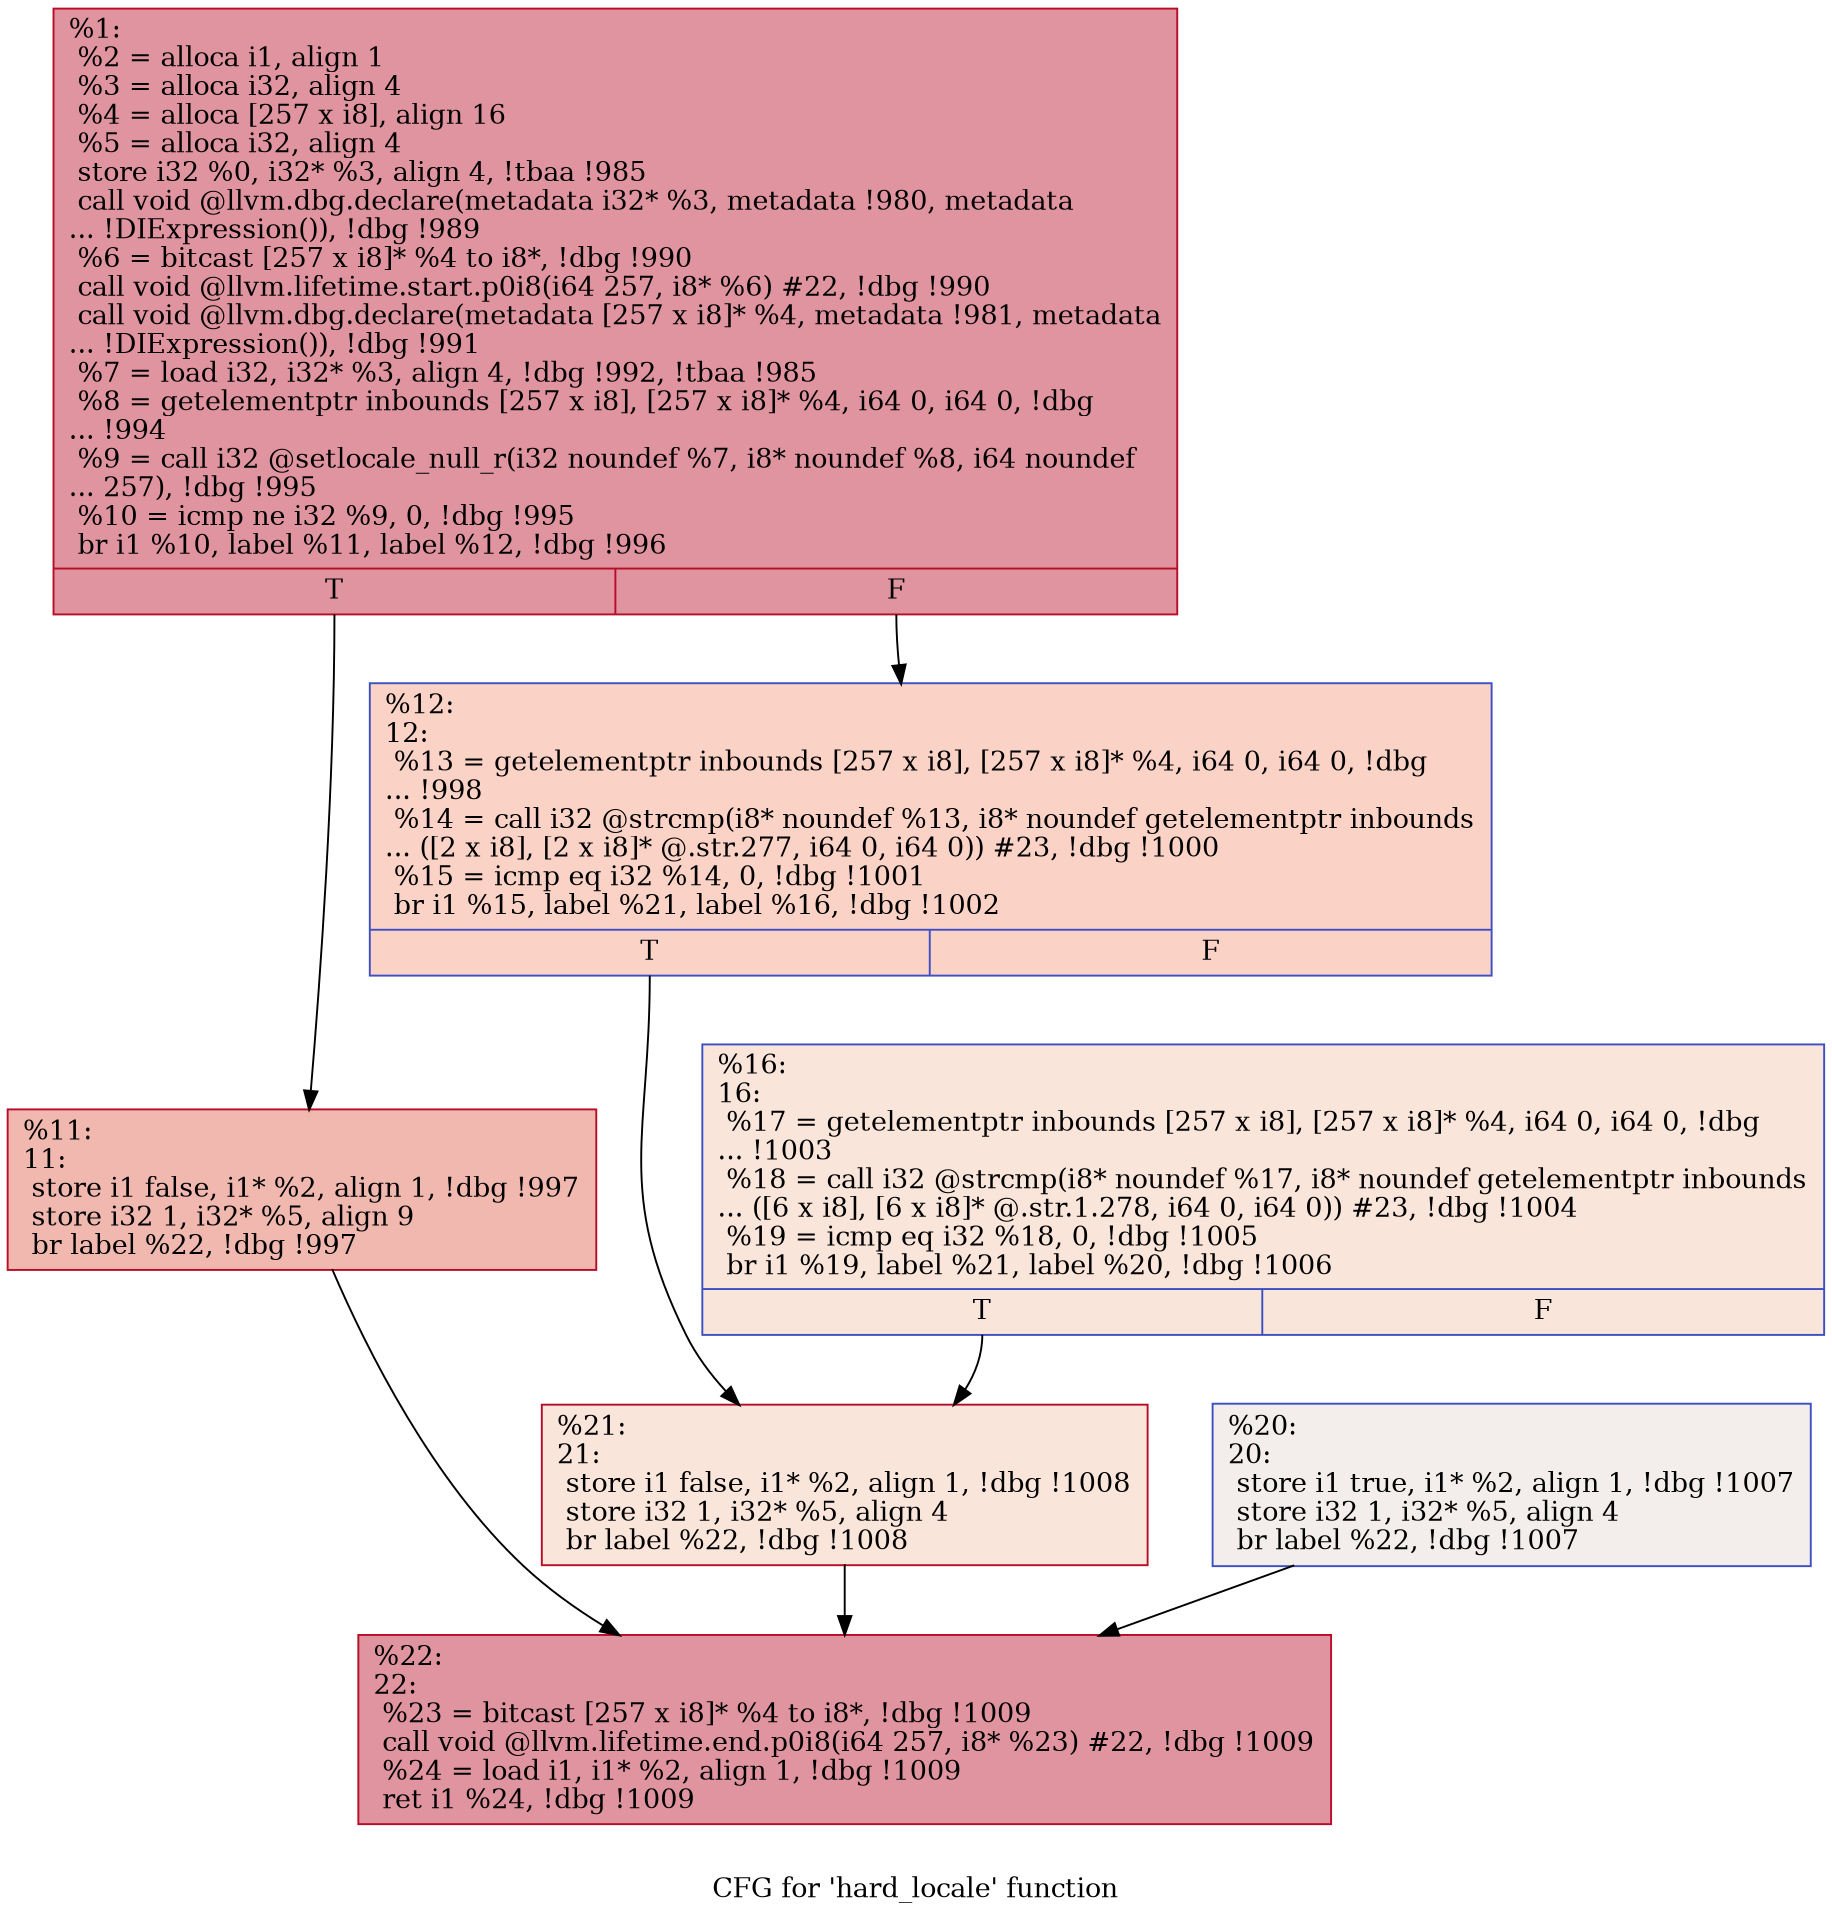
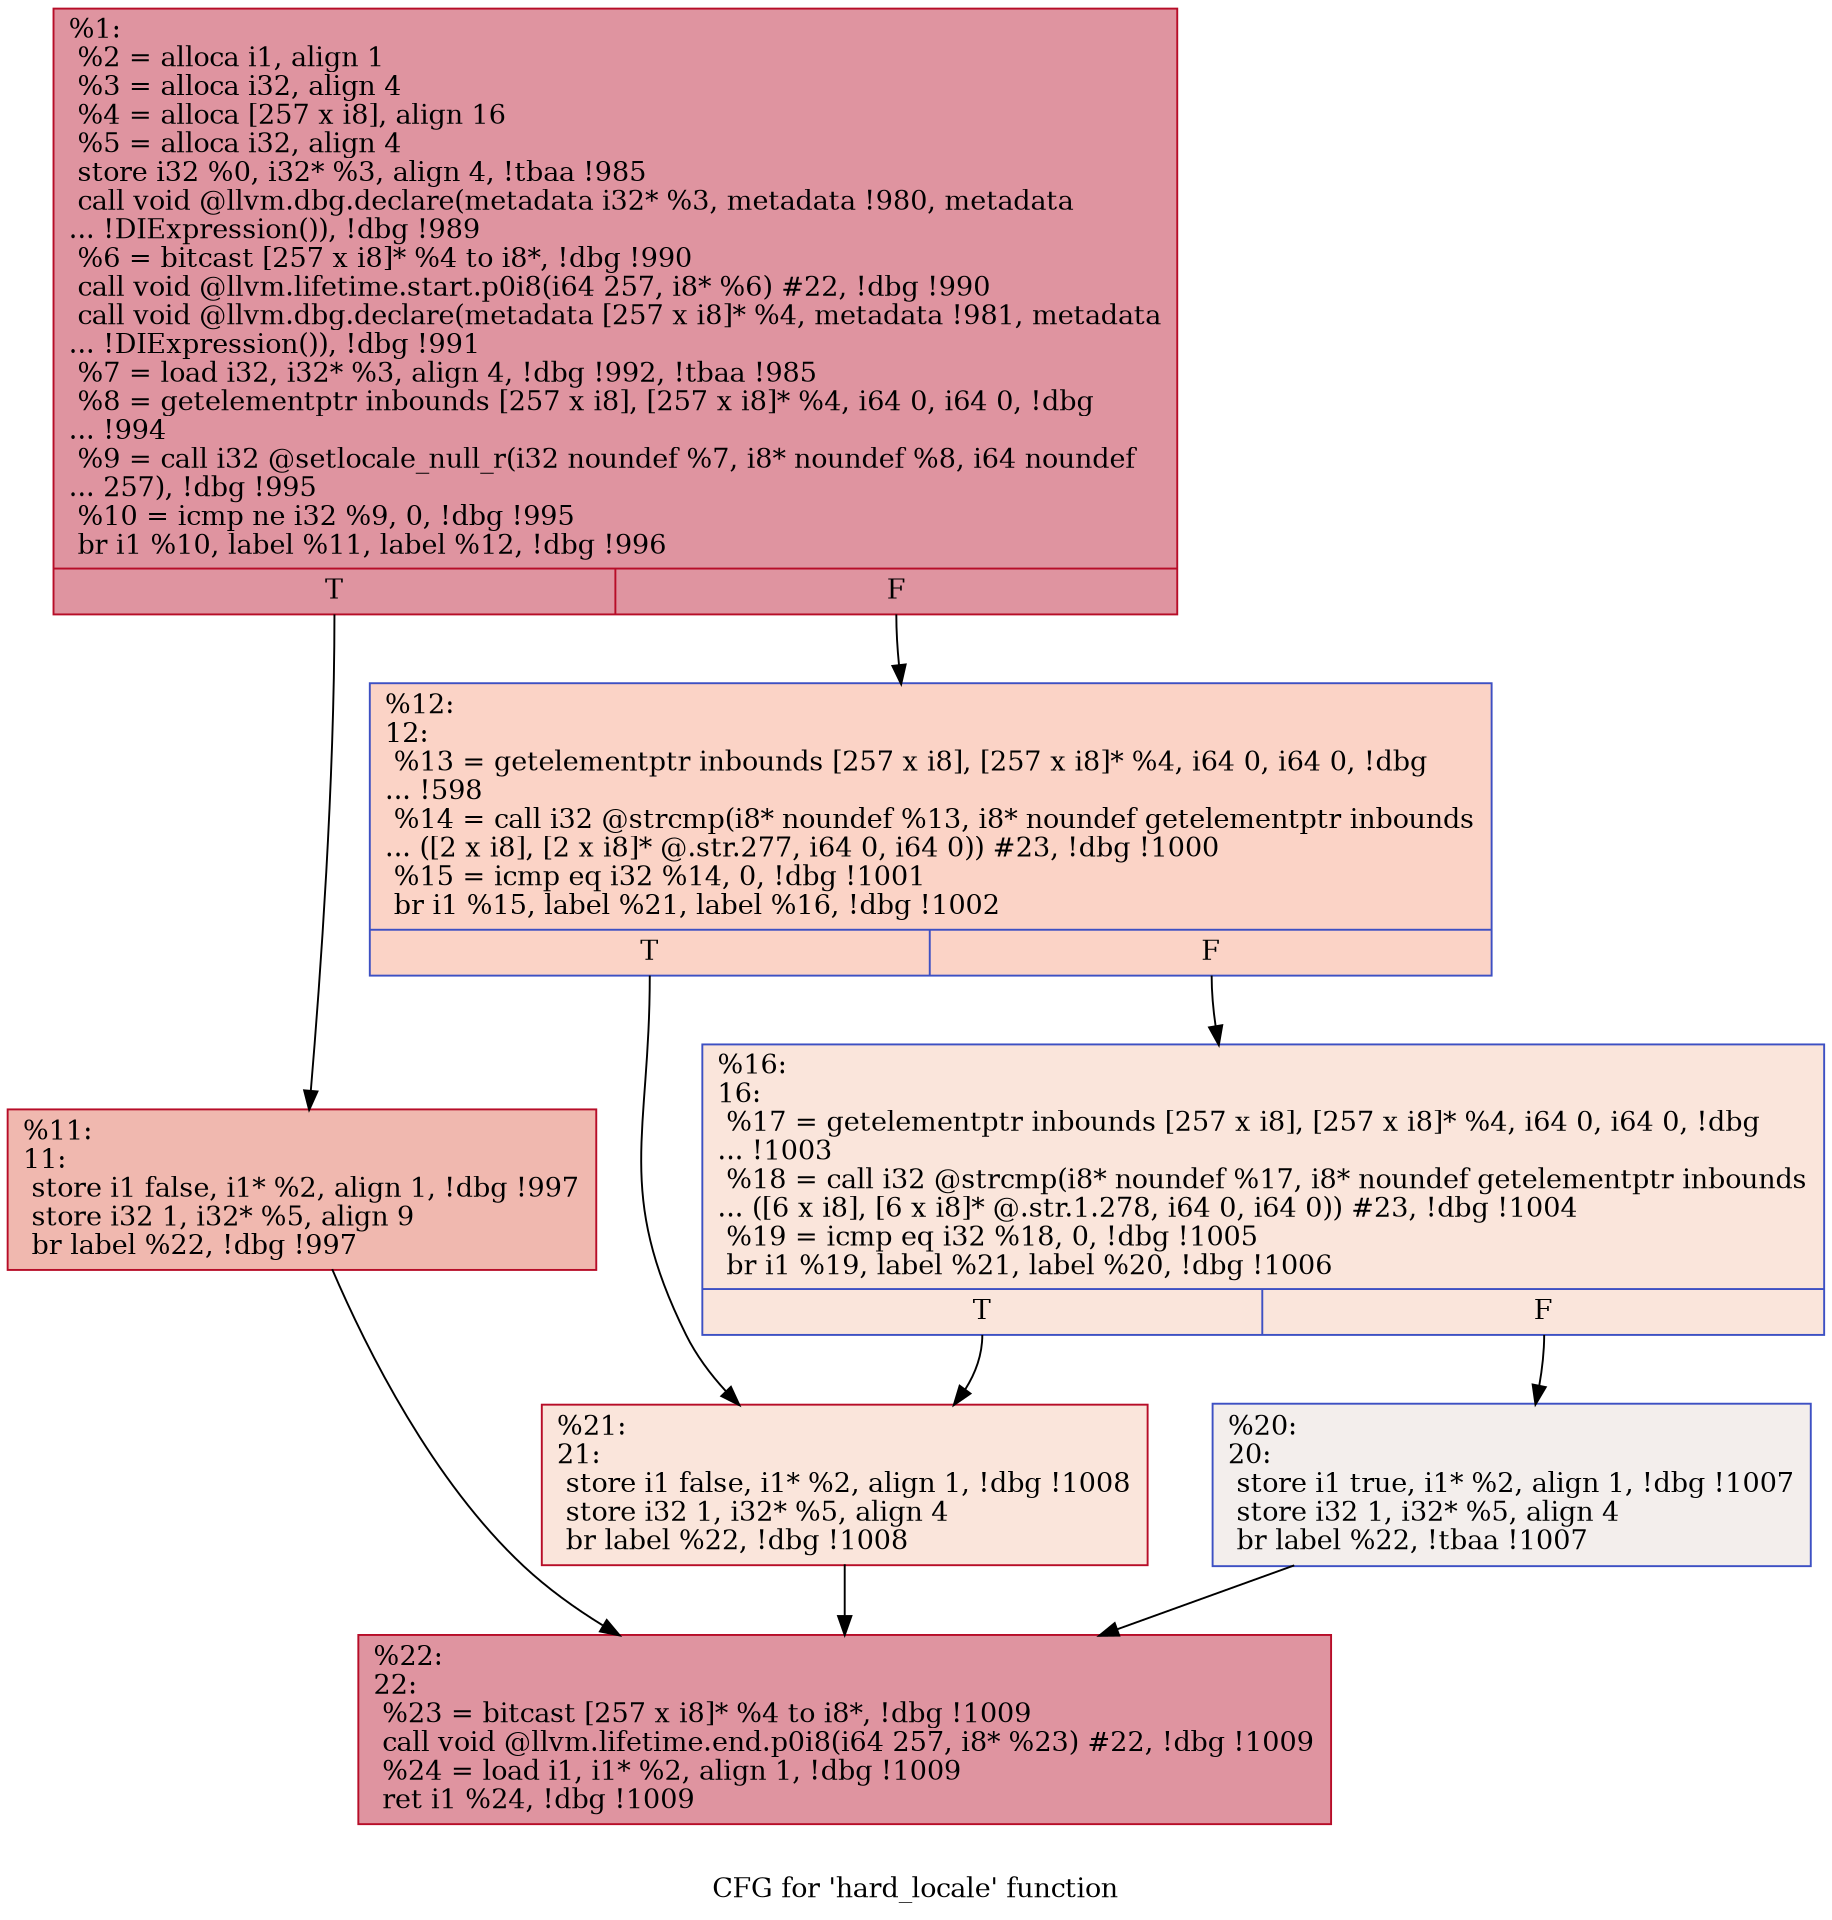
  digraph {
    label="CFG for 'hard_locale' function"
    node [color="#b70d28ff" fillcolor="#b70d2870" shape=record style=filled]
    n1 [label="{%1:\l  %2 = alloca i1, align 1\l  %3 = alloca i32, align 4\l  %4 = alloca [257 x i8], align 16\l  %5 = alloca i32, align 4\l  store i32 %0, i32* %3, align 4, !tbaa !985\l  call void @llvm.dbg.declare(metadata i32* %3, metadata !980, metadata\l... !DIExpression()), !dbg !989\l  %6 = bitcast [257 x i8]* %4 to i8*, !dbg !990\l  call void @llvm.lifetime.start.p0i8(i64 257, i8* %6) #22, !dbg !990\l  call void @llvm.dbg.declare(metadata [257 x i8]* %4, metadata !981, metadata\l... !DIExpression()), !dbg !991\l  %7 = load i32, i32* %3, align 4, !dbg !992, !tbaa !985\l  %8 = getelementptr inbounds [257 x i8], [257 x i8]* %4, i64 0, i64 0, !dbg\l... !994\l  %9 = call i32 @setlocale_null_r(i32 noundef %7, i8* noundef %8, i64 noundef\l... 257), !dbg !995\l  %10 = icmp ne i32 %9, 0, !dbg !995\l  br i1 %10, label %11, label %12, !dbg !996\l|{<s0>T|<s1>F}}"]
    n2 [fillcolor="#dc5d4a70" label="{%11:\l11:                                               \l  store i1 false, i1* %2, align 1, !dbg !997\l  store i32 1, i32* %5, align 9\l  br label %22, !dbg !997\l}"]
-   n3 [color="#3d50c3ff" fillcolor="#f59c7d70" label="{%12:\l12:                                               \l  %13 = getelementptr inbounds [257 x i8], [257 x i8]* %4, i64 0, i64 0, !dbg\l... !998\l  %14 = call i32 @strcmp(i8* noundef %13, i8* noundef getelementptr inbounds\l... ([2 x i8], [2 x i8]* @.str.277, i64 0, i64 0)) #23, !dbg !1000\l  %15 = icmp eq i32 %14, 0, !dbg !1001\l  br i1 %15, label %21, label %16, !dbg !1002\l|{<s0>T|<s1>F}}"]
+   n3 [color="#3d50c3ff" fillcolor="#f59c7d70" label="{%12:\l12:                                               \l  %13 = getelementptr inbounds [257 x i8], [257 x i8]* %4, i64 0, i64 0, !dbg\l... !598\l  %14 = call i32 @strcmp(i8* noundef %13, i8* noundef getelementptr inbounds\l... ([2 x i8], [2 x i8]* @.str.277, i64 0, i64 0)) #23, !dbg !1000\l  %15 = icmp eq i32 %14, 0, !dbg !1001\l  br i1 %15, label %21, label %16, !dbg !1002\l|{<s0>T|<s1>F}}"]
    n4 [label="{%22:\l22:                                               \l  %23 = bitcast [257 x i8]* %4 to i8*, !dbg !1009\l  call void @llvm.lifetime.end.p0i8(i64 257, i8* %23) #22, !dbg !1009\l  %24 = load i1, i1* %2, align 1, !dbg !1009\l  ret i1 %24, !dbg !1009\l}"]
    n5 [fillcolor="#f4c5ad70" label="{%21:\l21:                                               \l  store i1 false, i1* %2, align 1, !dbg !1008\l  store i32 1, i32* %5, align 4\l  br label %22, !dbg !1008\l}"]
    n6 [color="#3d50c3ff" fillcolor="#f4c5ad70" label="{%16:\l16:                                               \l  %17 = getelementptr inbounds [257 x i8], [257 x i8]* %4, i64 0, i64 0, !dbg\l... !1003\l  %18 = call i32 @strcmp(i8* noundef %17, i8* noundef getelementptr inbounds\l... ([6 x i8], [6 x i8]* @.str.1.278, i64 0, i64 0)) #23, !dbg !1004\l  %19 = icmp eq i32 %18, 0, !dbg !1005\l  br i1 %19, label %21, label %20, !dbg !1006\l|{<s0>T|<s1>F}}"]
-   n7 [color="#3d50c3ff" fillcolor="#e3d9d370" label="{%20:\l20:                                               \l  store i1 true, i1* %2, align 1, !dbg !1007\l  store i32 1, i32* %5, align 4\l  br label %22, !dbg !1007\l}"]
+   n7 [color="#3d50c3ff" fillcolor="#e3d9d370" label="{%20:\l20:                                               \l  store i1 true, i1* %2, align 1, !dbg !1007\l  store i32 1, i32* %5, align 4\l  br label %22, !tbaa !1007\l}"]
    n1 -> n2 [tailport=s0]
    n1 -> n3 [tailport=s1]
    n2 -> n4
    n3 -> n5 [tailport=s0]
+   n3 -> n6 [tailport=s1]
    n5 -> n4
    n6 -> n5 [tailport=s0]
+   n6 -> n7 [tailport=s1]
    n7 -> n4
  }
